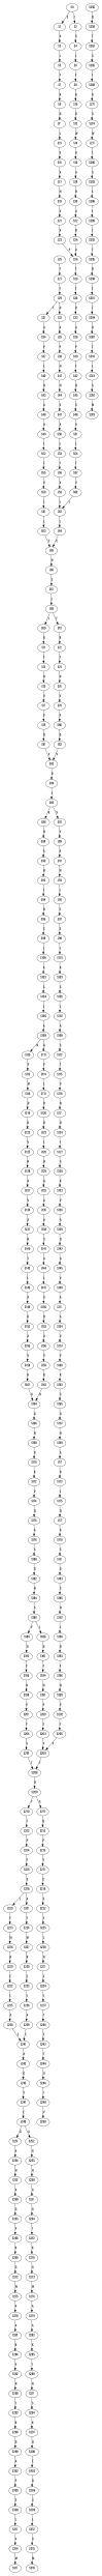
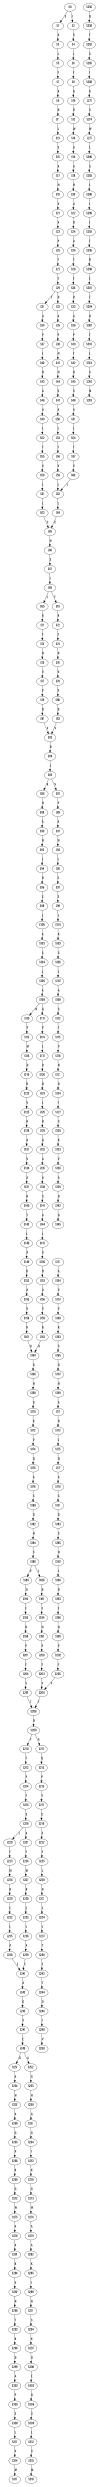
  strict digraph {
    fontname=Oswald
    node [fontname=Oswald]
    edge [fontname=Oswald]
    S0
    S1
    S2
    S3
    S4
    S5
    S6
    S7
    S8
    S9
    S10
    S11
    S12
    S13
    S14
    S15
    S16
    S17
    S18
    S19
    S20
    S21
    S22
    S23
    S24
    S25
    S26
    S27
    S28
    S29
    S30
    S31
    S32
    S33
    S34
    S35
    S36
    S37
    S38
    S39
    S40
    S41
    S42
    S43
    S44
    S45
    S46
    S47
    S48
    S49
    S50
    S51
    S52
    S53
    S54
    S55
    S56
    S57
    S58
    S59
    S60
    S61
    S62
    S63
    S64
    S65
    S66
    S67
    S68
    S69
    S70
    S71
    S72
    S73
    S74
    S75
    S76
    S77
    S78
    S79
    S80
    S81
    S82
    S83
    S84
    S85
    S86
    S87
    S88
    S89
    S90
    S91
    S92
    S93
    S94
    S95
    S96
    S97
    S98
    S99
    S100
    S101
    S102
    S103
    S104
    S105
    S106
    S107
    S108
    S109
    S110
    S111
    S112
    S113
    S114
    S115
    S116
    S117
    S118
    S119
    S120
    S121
    S122
    S123
    S124
    S125
    S126
    S127
    S128
    S129
    S130
    S131
    S132
    S133
    S134
    S135
    S136
    S137
    S138
    S139
    S140
    S141
    S142
    S143
    S144
    S145
    S146
    S147
-   S148
    S149
    S150
    S151
    S152
    S153
    S154
    S155
    S156
    S157
    S158
    S159
    S160
    S161
    S162
    S163
    S164
    S165
    S166
    S167
    S168
    S169
    S170
    S171
    S172
    S173
    S174
    S175
    S176
    S177
    S178
    S179
    S180
    S181
    S182
    S183
    S184
    S185
    S186
    S187
    S188
    S189
    S190
    S191
    S192
    S193
    S194
    S195
    S196
    S197
    S198
    S199
    S200
    S201
    S202
    S203
    S204
    S205
    S206
    S207
    S208
    S209
    S210
    S211
    S212
    S213
    S214
    S215
    S216
    S217
    S218
    S219
    S220
    S221
    S222
    S223
    S224
    S225
    S226
    S227
    S228
    S229
    S230
    S231
    S232
    S233
    S234
    S235
    S236
    S237
    S238
    S239
    S240
    S241
    S242
    S243
    S244
    S245
    S246
    S247
    S248
    S249
    S250
    S251
    S252
    S254
    S255
    S257
    S258
    S256
    S259
    S260
    S261
    S262
    S263
    S264
    S265
    S266
    S267
    S268
    S269
    S270
    S271
    S272
    S273
    S274
    S275
    S276
    S277
    S278
    S279
    S280
    S281
    S282
    S283
    S284
    S285
    S286
    S287
    S288
    S289
    S290
    S291
    S292
    S293
    S294
    S295
    S296
    S297
    S298
    S299
    S300
    S301
    S302
    n303 [label=S403]
    S304
    S305
    S306
    S307
    S308
    S309
    S310
    S311
    S312
    S313
    S314
    S315
    S316
    S317
    S318
    S319
    S0 -> S1 [label=S]
    S0 -> S2 [label=I]
    S1 -> S3 [label=A]
    S2 -> S4 [label=S]
    S3 -> S5 [label=L]
    S4 -> S6 [label=L]
    S5 -> S7 [label=F]
    S6 -> S8 [label=F]
    S7 -> S9 [label=K]
    S8 -> S10 [label=K]
    S9 -> S11 [label=D]
    S10 -> S12 [label=D]
    S11 -> S13 [label=L]
    S12 -> S14 [label=W]
    S13 -> S15 [label=S]
    S14 -> S16 [label=A]
    S15 -> S17 [label=A]
    S16 -> S18 [label=A]
    S17 -> S19 [label=H]
    S18 -> S20 [label=H]
    S19 -> S21 [label=V]
    S20 -> S22 [label=A]
    S21 -> S23 [label=A]
    S22 -> S24 [label=D]
-   S23 -> S26 [label=P]
+   S23 -> S25 [label=P]
    S24 -> S26 [label=A]
    S25 -> S27 [label=T]
    S26 -> S28 [label=T]
    S27 -> S29 [label=F]
    S28 -> S30 [label=F]
    S29 -> S31 [label=E]
    S29 -> S32 [label=D]
    S30 -> S33 [label=D]
    S31 -> S34 [label=A]
    S32 -> S35 [label=A]
    S33 -> S36 [label=A]
    S34 -> S37 [label=P]
    S35 -> S38 [label=P]
    S36 -> S39 [label=P]
    S37 -> S40 [label=L]
    S38 -> S41 [label=H]
    S39 -> S42 [label=F]
    S40 -> S43 [label=H]
    S41 -> S44 [label=H]
    S42 -> S45 [label=H]
    S43 -> S46 [label=A]
    S44 -> S47 [label=S]
    S45 -> S48 [label=S]
    S46 -> S49 [label=A]
    S47 -> S50 [label=A]
    S48 -> S51 [label=A]
    S49 -> S52 [label=L]
    S50 -> S53 [label=L]
    S51 -> S54 [label=L]
    S52 -> S55 [label=T]
    S53 -> S56 [label=T]
    S54 -> S57 [label=T]
    S55 -> S58 [label=V]
    S56 -> S59 [label=V]
    S57 -> S60 [label=V]
    S58 -> S61 [label=L]
    S59 -> S62 [label=L]
    S60 -> S62 [label=L]
    S61 -> S63 [label=L]
    S62 -> S64 [label=L]
    S63 -> S65 [label=C]
    S64 -> S65 [label=C]
    S65 -> S66 [label=H]
    S66 -> S67 [label=S]
    S67 -> S68 [label=L]
    S68 -> S69 [label=L]
    S68 -> S70 [label=F]
    S69 -> S71 [label=K]
    S70 -> S72 [label=K]
    S71 -> S73 [label=F]
    S72 -> S74 [label=F]
    S73 -> S75 [label=N]
    S74 -> S76 [label=N]
    S75 -> S77 [label=V]
    S76 -> S78 [label=V]
    S77 -> S79 [label=P]
    S78 -> S80 [label=P]
    S79 -> S81 [label=D]
    S80 -> S82 [label=D]
    S81 -> S83 [label=V]
    S82 -> S83 [label=V]
    S83 -> S84 [label=R]
    S84 -> S85 [label=L]
    S85 -> S86 [label=K]
    S85 -> S87 [label=V]
    S86 -> S88 [label=H]
    S87 -> S89 [label=Y]
    S88 -> S90 [label=A]
    S89 -> S91 [label=A]
    S90 -> S92 [label=H]
    S91 -> S93 [label=H]
    S92 -> S94 [label=L]
    S93 -> S95 [label=L]
    S94 -> S96 [label=D]
    S95 -> S97 [label=E]
    S96 -> S98 [label=S]
    S97 -> S99 [label=S]
    S98 -> S100 [label=L]
    S99 -> S101 [label=L]
    S100 -> S102 [label=A]
    S101 -> S103 [label=K]
    S102 -> S104 [label=S]
    S103 -> S105 [label=S]
    S104 -> S106 [label=L]
    S105 -> S107 [label=L]
    S106 -> S108 [label=A]
    S107 -> S109 [label=A]
    S108 -> S110 [label=N]
    S108 -> S111 [label=G]
    S109 -> S112 [label=S]
    S110 -> S113 [label=P]
    S111 -> S114 [label=P]
    S112 -> S115 [label=T]
    S113 -> S116 [label=M]
    S114 -> S117 [label=L]
    S115 -> S118 [label=V]
    S116 -> S119 [label=D]
    S117 -> S120 [label=D]
    S118 -> S121 [label=N]
    S119 -> S122 [label=D]
    S120 -> S123 [label=D]
    S121 -> S124 [label=D]
    S122 -> S125 [label=V]
    S123 -> S126 [label=L]
    S124 -> S127 [label=I]
    S125 -> S128 [label=H]
    S126 -> S129 [label=H]
    S127 -> S130 [label=S]
    S128 -> S131 [label=A]
    S129 -> S132 [label=G]
    S130 -> S133 [label=K]
    S131 -> S134 [label=V]
    S132 -> S135 [label=A]
    S133 -> S136 [label=V]
    S134 -> S137 [label=A]
    S135 -> S138 [label=A]
    S136 -> S139 [label=A]
    S137 -> S140 [label=N]
    S138 -> S141 [label=S]
    S139 -> S142 [label=D]
    S140 -> S143 [label=T]
    S141 -> S144 [label=A]
    S142 -> S145 [label=G]
    S143 -> S146 [label=L]
    S144 -> S147 [label=L]
-   S145 -> S148 [label=V]
    S146 -> S149 [label=A]
    S147 -> S150 [label=A]
-   S148 -> S151 [label=A]
    S149 -> S152 [label=D]
    S150 -> S153 [label=D]
    S151 -> S154 [label=A]
    S152 -> S155 [label=A]
    S153 -> S156 [label=A]
    S154 -> S157 [label=V]
    S155 -> S158 [label=V]
    S156 -> S159 [label=V]
    S157 -> S160 [label=V]
    S158 -> S161 [label=K]
    S159 -> S162 [label=K]
    S160 -> S163 [label=K]
    S161 -> S164 [label=K]
    S162 -> S164 [label=K]
    S163 -> S165 [label=S]
    S164 -> S166 [label=G]
    S165 -> S167 [label=G]
    S166 -> S168 [label=H]
    S167 -> S169 [label=H]
    S168 -> S170 [label=G]
    S169 -> S171 [label=A]
    S170 -> S172 [label=K]
    S171 -> S173 [label=R]
    S172 -> S174 [label=V]
    S173 -> S175 [label=L]
    S174 -> S176 [label=Q]
    S175 -> S177 [label=Q]
    S176 -> S178 [label=A]
    S177 -> S179 [label=A]
    S178 -> S180 [label=S]
    S179 -> S181 [label=S]
    S180 -> S182 [label=G]
    S181 -> S183 [label=G]
    S182 -> S184 [label=H]
    S183 -> S185 [label=S]
    S184 -> S186 [label=S]
    S185 -> S187 [label=H]
    S186 -> S188 [label=L]
    S186 -> S189 [label=V]
    S187 -> S190 [label=L]
    S188 -> S191 [label=D]
    S189 -> S192 [label=D]
    S190 -> S193 [label=D]
    S191 -> S194 [label=F]
    S192 -> S195 [label=F]
    S193 -> S196 [label=F]
    S194 -> S197 [label=H]
    S195 -> S198 [label=H]
    S196 -> S199 [label=H]
    S197 -> S200 [label=P]
    S198 -> S201 [label=P]
    S199 -> S202 [label=P]
    S200 -> S203 [label=F]
    S201 -> S204 [label=F]
    S202 -> S205 [label=F]
    S203 -> S206 [label=Y]
    S204 -> S207 [label=Y]
    S205 -> S206 [label=Y]
    S206 -> S208 [label=T]
    S207 -> S208 [label=T]
    S208 -> S209 [label=K]
    S209 -> S210 [label=T]
    S209 -> S211 [label=A]
    S210 -> S212 [label=T]
    S211 -> S213 [label=Q]
    S212 -> S214 [label=P]
    S213 -> S215 [label=P]
    S214 -> S216 [label=F]
    S215 -> S217 [label=Y]
    S216 -> S218 [label=S]
    S217 -> S219 [label=C]
    S218 -> S220 [label=L]
    S218 -> S221 [label=A]
    S219 -> S222 [label=S]
    S220 -> S223 [label=F]
    S221 -> S224 [label=F]
    S222 -> S225 [label=F]
    S223 -> S226 [label=M]
    S224 -> S227 [label=M]
    S225 -> S228 [label=L]
    S226 -> S229 [label=R]
    S227 -> S230 [label=R]
    S228 -> S231 [label=R]
    S229 -> S232 [label=E]
    S230 -> S233 [label=E]
    S231 -> S234 [label=E]
    S232 -> S235 [label=L]
    S233 -> S236 [label=L]
    S234 -> S237 [label=L]
    S235 -> S238 [label=A]
    S236 -> S239 [label=A]
    S237 -> S240 [label=T]
    S238 -> S241 [label=E]
    S239 -> S241 [label=E]
    S240 -> S242 [label=E]
    S241 -> S243 [label=A]
    S242 -> S244 [label=T]
    S243 -> S245 [label=G]
    S244 -> S246 [label=G]
    S245 -> S247 [label=Y]
    S246 -> S248 [label=I]
    S247 -> S249 [label=E]
    S248 -> S250 [label=V]
    S249 -> S251 [label=G]
    S249 -> S252 [label=A]
    S251 -> S254 [label=A]
    S252 -> S255 [label=G]
    S254 -> S257 [label=H]
    S255 -> S258 [label=H]
    S257 -> S260 [label=A]
    S258 -> S261 [label=G]
    S256 -> S259 [label=Q]
    S259 -> S262 [label=T]
    S260 -> S263 [label=G]
    S261 -> S264 [label=G]
    S262 -> S265 [label=S]
    S263 -> S266 [label=V]
    S264 -> S267 [label=I]
    S265 -> S268 [label=I]
    S266 -> S269 [label=K]
    S267 -> S270 [label=K]
    S268 -> S271 [label=K]
    S269 -> S272 [label=G]
    S270 -> S273 [label=G]
    S271 -> S274 [label=S]
    S272 -> S275 [label=W]
    S273 -> S276 [label=W]
    S274 -> S277 [label=W]
    S275 -> S278 [label=A]
    S276 -> S279 [label=A]
    S277 -> S280 [label=L]
    S278 -> S281 [label=A]
    S279 -> S282 [label=A]
    S280 -> S283 [label=S]
    S281 -> S284 [label=K]
    S282 -> S285 [label=K]
    S283 -> S286 [label=L]
    S284 -> S287 [label=V]
    S285 -> S288 [label=I]
    S286 -> S289 [label=I]
    S287 -> S290 [label=N]
    S288 -> S291 [label=N]
    S289 -> S292 [label=I]
    S290 -> S293 [label=T]
    S291 -> S294 [label=S]
    S292 -> S295 [label=T]
    S293 -> S296 [label=K]
    S294 -> S297 [label=K]
    S295 -> S298 [label=R]
    S296 -> S299 [label=D]
    S297 -> S300 [label=D]
    S298 -> S301 [label=E]
    S299 -> S302 [label=A]
    S300 -> n303 [label=E]
    S301 -> S304 [label=T]
    S302 -> S305 [label=P]
    n303 -> S306 [label=G]
    S304 -> S307 [label=R]
    S305 -> S308 [label=S]
    S306 -> S309 [label=S]
    S307 -> S310 [label=T]
    S308 -> S311 [label=L]
    S309 -> S312 [label=L]
    S310 -> S313 [label=L]
    S311 -> S314 [label=V]
    S312 -> S315 [label=V]
    S313 -> S316 [label=S]
    S314 -> S317 [label=M]
    S315 -> S318 [label=M]
    S316 -> S319 [label=M]
  }
